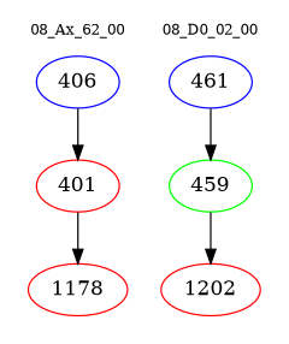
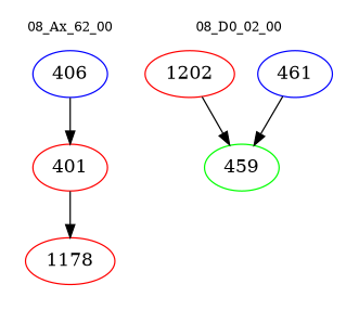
  digraph {
    node [color=red]
    edge [color=black]
    n1 [color=blue label=406]
    n2 [label=401]
    n3 [label=1178]
    n4 [color=blue label=461]
    n5 [color=green label=459]
    n6 [label=1202]
    subgraph cluster_1 {
      color=white
      fontsize=10
      label="08_Ax_62_00"
      n1
      n2
      n3
    }
    subgraph cluster_2 {
      color=white
      fontsize=10
      label="08_D0_02_00"
      n4
      n5
      n6
    }
    n1 -> n2
    n2 -> n3
    n4 -> n5
-   n5 -> n6
+   n6 -> n5
  }
